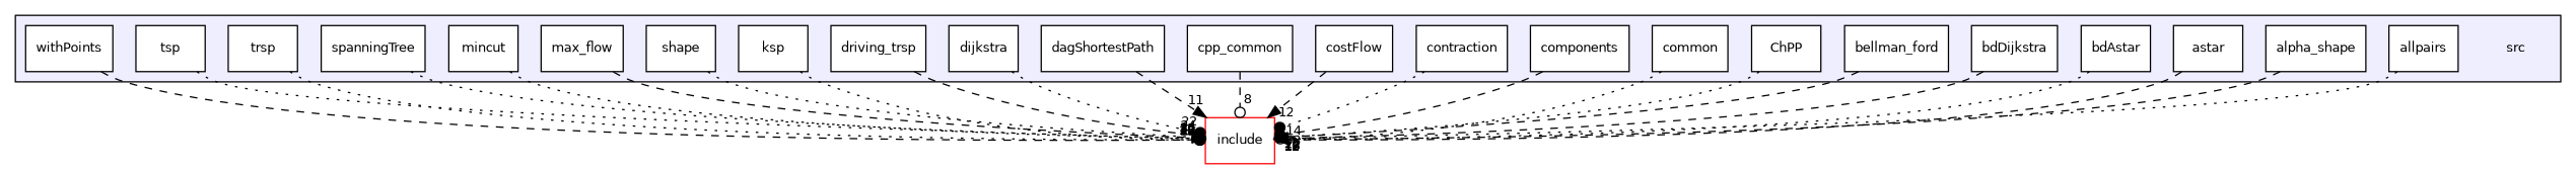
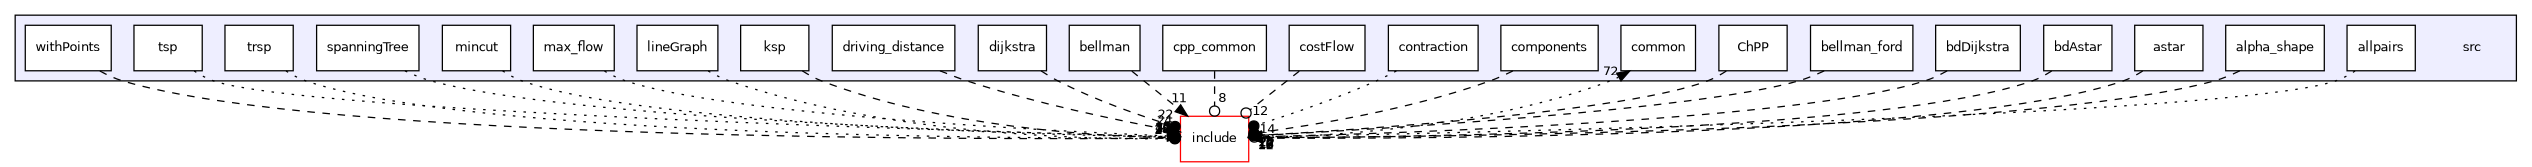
  digraph {
    compound=true
    node [fontname=Helvetica fontsize=10 shape=box color=black fillcolor=white style=filled]
    edge [arrowhead=normal headlabel=12 labeldistance=1.5 labelfontname=Helvetica labelfontsize=10 style=dotted]
    n1 [label=src shape=plaintext color="" fillcolor="" style=""]
    n2 [label=allpairs]
    n3 [label=alpha_shape]
    n4 [label=astar]
    n5 [label=bdAstar]
    n6 [label=bdDijkstra]
    n7 [label=bellman_ford]
    n8 [label=ChPP]
    n9 [label=common]
    n10 [label=components]
    n11 [label=contraction]
    n12 [label=costFlow]
    n13 [label=cpp_common]
-   n14 [label=dagShortestPath]
+   n14 [label=bellman]
    n15 [label=dijkstra]
-   n16 [label=driving_trsp]
+   n16 [label=driving_distance]
    n17 [label=ksp]
-   n18 [label=shape]
+   n18 [label=lineGraph]
    n19 [label=max_flow]
    n20 [label=mincut]
    n21 [label=spanningTree]
    n22 [label=trsp]
    n23 [label=tsp]
    n24 [label=withPoints]
    n25 [color=red label=include]
    subgraph cluster_1 {
      bgcolor="#eeeeff"
      pencolor=black
      n1
      n2
      n3
      n4
      n5
      n6
      n7
      n8
      n9
      n10
      n11
      n12
      n13
      n14
      n15
      n16
      n17
      n18
      n19
      n20
      n21
      n22
      n23
      n24
    }
    n2 -> n25 [arrowhead=odot headlabel=18]
    n3 -> n25 [headlabel=16 style=dashed]
    n4 -> n25 [style=dashed]
-   n5 -> n25 [headlabel=13]
+   n5 -> n25 [headlabel=13 style=dashed]
    n6 -> n25 [style=dashed]
    n7 -> n25 [headlabel=22 style=dashed]
-   n8 -> n25 [arrowhead=dot headlabel=10]
-   n9 -> n25 [headlabel=72]
+   n8 -> n25 [arrowhead=dot headlabel=10 style=dashed]
+   n25 -> n9 [headlabel=72]
    n10 -> n25 [arrowhead=dot headlabel=58 style=dashed]
    n11 -> n25 [arrowhead=dot headlabel=14]
-   n12 -> n25 [style=dashed]
+   n12 -> n25 [arrowhead=odot style=dashed]
    n13 -> n25 [arrowhead=odot headlabel=8 style=dashed]
    n14 -> n25 [headlabel=11 style=dashed]
-   n15 -> n25 [arrowhead=dot headlabel=22]
+   n15 -> n25 [arrowhead=dot headlabel=22 style=dashed]
    n16 -> n25 [headlabel=24 style=dashed]
-   n17 -> n25 [arrowhead=dot headlabel=37]
+   n17 -> n25 [arrowhead=dot headlabel=37 style=dashed]
    n18 -> n25 [arrowhead=odot headlabel=24]
-   n19 -> n25 [headlabel=35 style=dashed]
+   n19 -> n25 [headlabel=35]
    n20 -> n25 [arrowhead=dot headlabel=10]
    n21 -> n25 [headlabel=42]
    n22 -> n25 [arrowhead=odot headlabel=25]
    n23 -> n25 [arrowhead=odot headlabel=27]
    n24 -> n25 [arrowhead=dot headlabel=18 style=dashed]
  }
